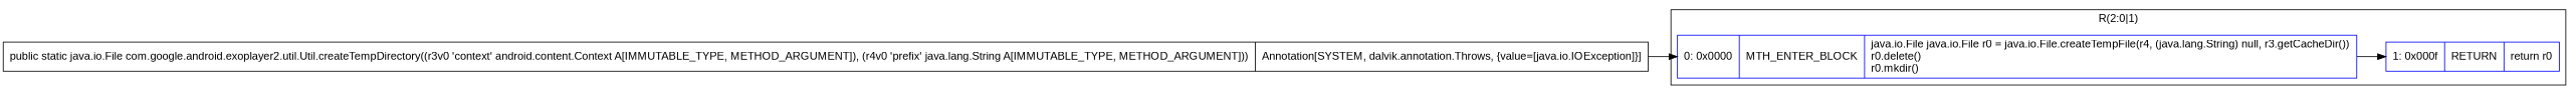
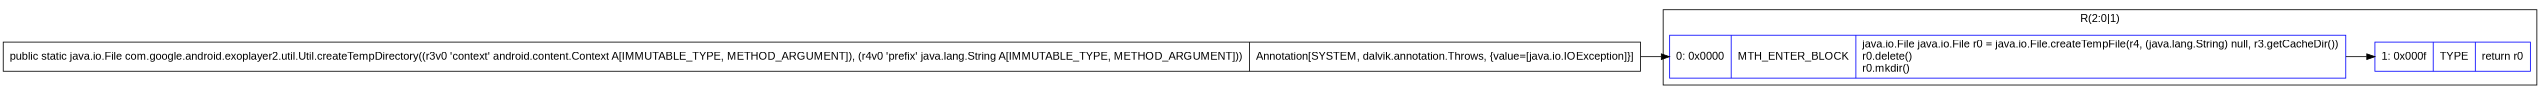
  digraph {
    rankdir=LR
    fontname="Liberation Sans"
    node [color=blue shape=record fontname="Liberation Sans"]
    edge [fontname="Liberation Sans"]
    n1 [label="{0\:\ 0x0000|MTH_ENTER_BLOCK\l|java.io.File java.io.File r0 = java.io.File.createTempFile(r4, (java.lang.String) null, r3.getCacheDir())\lr0.delete()\lr0.mkdir()\l}"]
-   n2 [label="{1\:\ 0x000f|RETURN\l|return r0\l}"]
+   n2 [label="{1\:\ 0x000f|TYPE\l|return r0\l}"]
    n3 [label="{public static java.io.File com.google.android.exoplayer2.util.Util.createTempDirectory((r3v0 'context' android.content.Context A[IMMUTABLE_TYPE, METHOD_ARGUMENT]), (r4v0 'prefix' java.lang.String A[IMMUTABLE_TYPE, METHOD_ARGUMENT]))  | Annotation[SYSTEM, dalvik.annotation.Throws, \{value=[java.io.IOException]\}]\l}" color=""]
    subgraph cluster_1 {
      label="R(2:0|1)"
      n1
      n2
    }
    n1 -> n2
    n3 -> n1
  }
